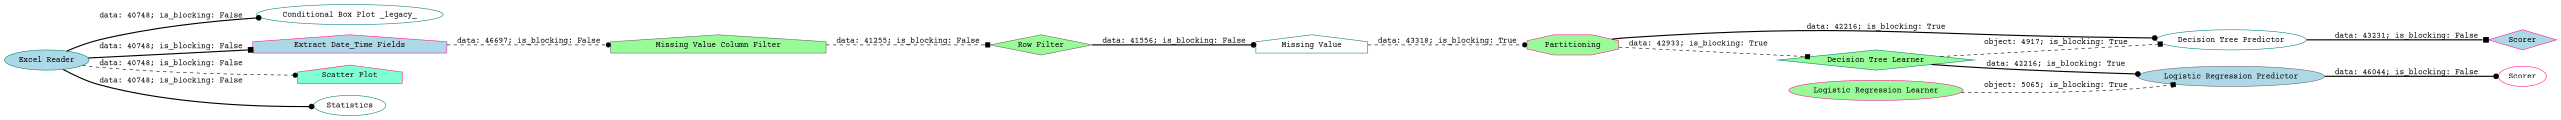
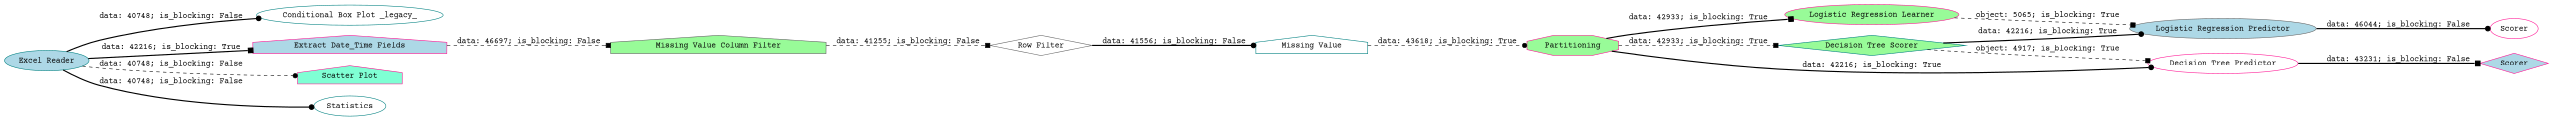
  digraph {
    fontname="Courier Prime"
    rankdir=LR
    node [color=teal fillcolor=white fontname="Courier Prime" shape=ellipse style=filled]
    edge [arrowhead=box fontname="Courier Prime" style=bold]
    n1 [label="Conditional Box Plot _legacy_"]
    n2 [color=deeppink label=Scorer]
    n3 [color=gray40 fillcolor=palegreen label="Missing Value Column Filter" shape=house]
-   n4 [color=gray40 fillcolor=palegreen label="Row Filter" shape=diamond]
+   n4 [color=gray40 label="Row Filter" shape=diamond]
    n5 [label="Missing Value" shape=house]
    n6 [color=deeppink fillcolor=palegreen label=Partitioning shape=octagon]
    n7 [fillcolor=lightblue label="Excel Reader"]
    n8 [color=deeppink fillcolor=lightblue label="Extract Date_Time Fields" shape=house]
    n9 [color=deeppink fillcolor=aquamarine label="Scatter Plot" shape=house]
    n10 [label=Statistics]
    n11 [color=deeppink fillcolor=palegreen label="Logistic Regression Learner"]
-   n12 [label="Decision Tree Predictor"]
-   n13 [fillcolor=palegreen label="Decision Tree Learner" shape=diamond]
+   n12 [color=deeppink label="Decision Tree Predictor"]
+   n13 [fillcolor=palegreen label="Decision Tree Scorer" shape=diamond]
    n14 [color=gray40 fillcolor=lightblue label="Logistic Regression Predictor"]
    n15 [color=deeppink fillcolor=lightblue label=Scorer shape=diamond]
    n3 -> n4 [label="data: 41255; is_blocking: False" style=dashed]
    n4 -> n5 [arrowhead=dot label="data: 41556; is_blocking: False"]
-   n5 -> n6 [arrowhead=dot label="data: 43318; is_blocking: True" style=dashed]
+   n5 -> n6 [arrowhead=dot label="data: 43618; is_blocking: True" style=dashed]
+   n6 -> n11 [label="data: 42933; is_blocking: True"]
    n6 -> n12 [arrowhead=dot label="data: 42216; is_blocking: True"]
    n6 -> n13 [label="data: 42933; is_blocking: True" style=dashed]
    n7 -> n1 [arrowhead=dot label="data: 40748; is_blocking: False"]
-   n7 -> n8 [label="data: 40748; is_blocking: False"]
+   n7 -> n8 [label="data: 42216; is_blocking: True"]
    n7 -> n9 [arrowhead=dot label="data: 40748; is_blocking: False" style=dashed]
    n7 -> n10 [arrowhead=dot label="data: 40748; is_blocking: False"]
-   n8 -> n3 [arrowhead=dot label="data: 46697; is_blocking: False" style=dashed]
+   n8 -> n3 [label="data: 46697; is_blocking: False" style=dashed]
    n11 -> n14 [label="object: 5065; is_blocking: True" style=dashed]
    n12 -> n15 [label="data: 43231; is_blocking: False"]
    n13 -> n12 [label="object: 4917; is_blocking: True" style=dashed]
    n13 -> n14 [arrowhead=dot label="data: 42216; is_blocking: True"]
    n14 -> n2 [arrowhead=dot label="data: 46044; is_blocking: False"]
  }
